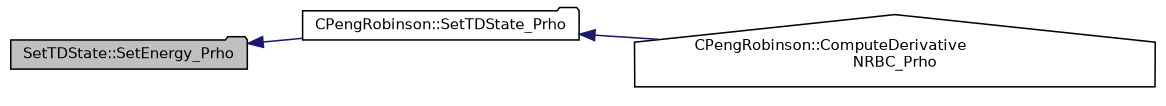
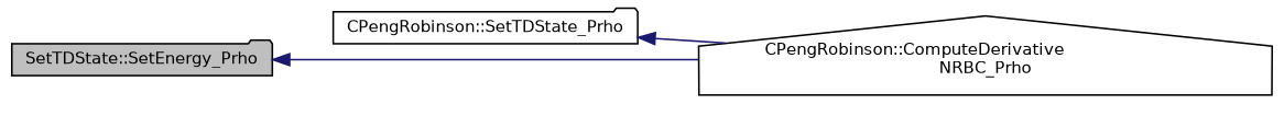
  digraph {
    rankdir=LR
    node [color=black fillcolor=white fontname=Helvetica fontsize=10 shape=folder style=filled]
    edge [color=midnightblue dir=back fontname=Helvetica fontsize=10 labelfontname=Helvetica labelfontsize=10 style=solid]
    n1 [fillcolor=grey75 fontcolor=black height=0.2 label="SetTDState::SetEnergy_Prho" width=0.4]
    n2 [height=0.2 label="CPengRobinson::SetTDState_Prho" width=0.4]
    n3 [height=0.2 label="CPengRobinson::ComputeDerivative\lNRBC_Prho" shape=house width=0.4]
-   n1 -> n2
+   n1 -> n3
    n2 -> n3
  }
